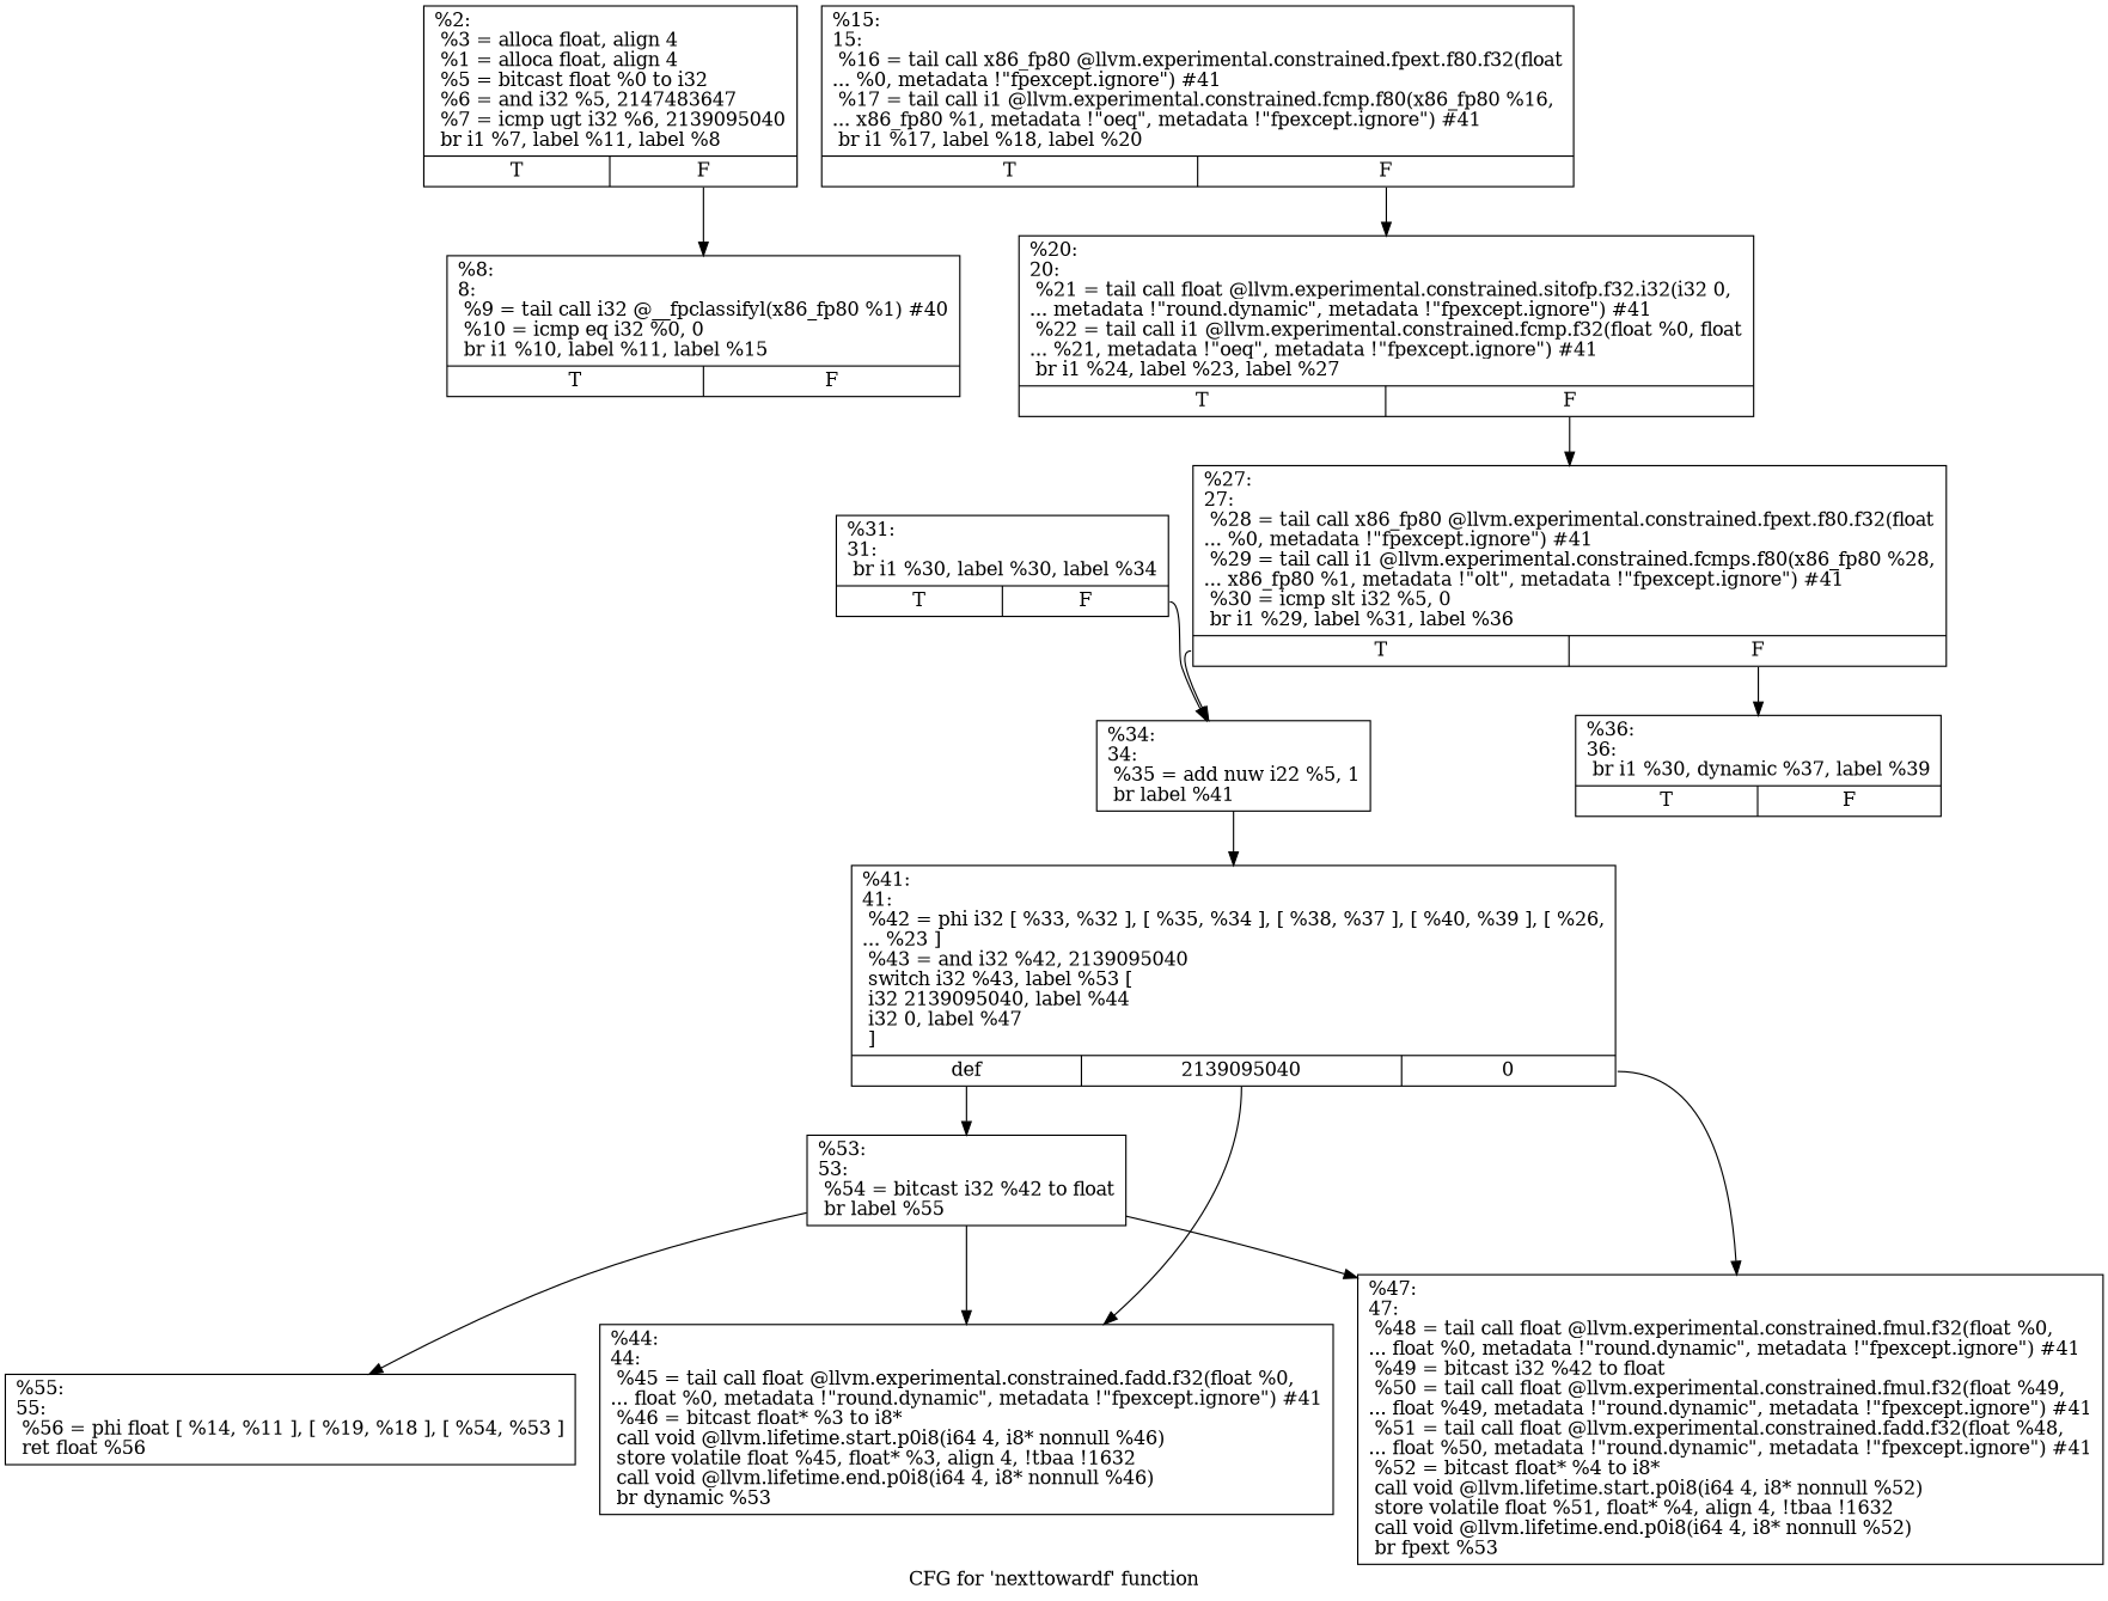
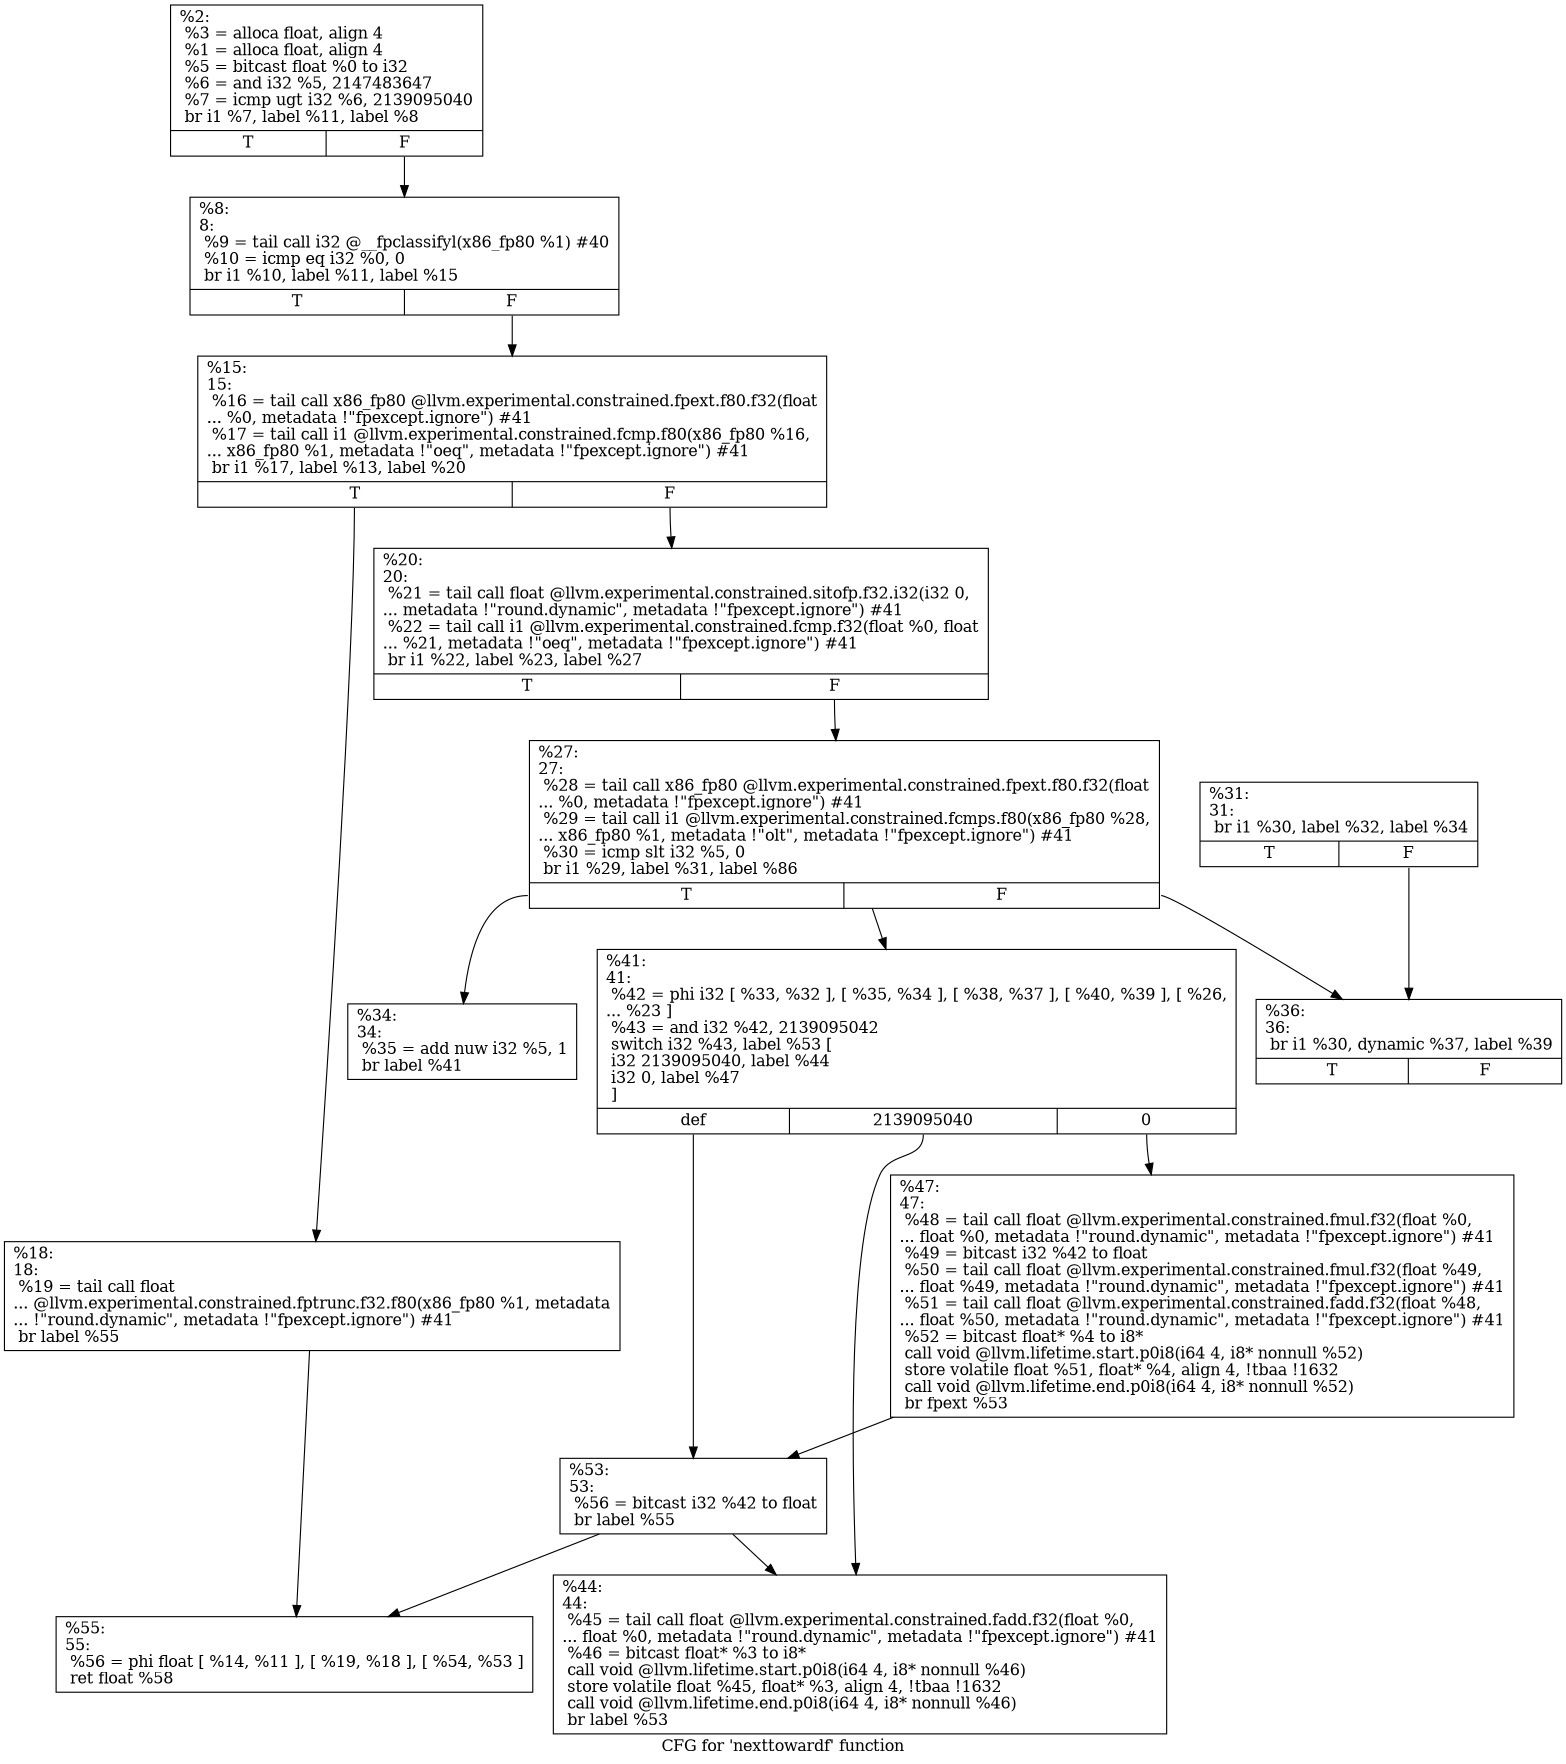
  digraph {
    label="CFG for 'nexttowardf' function"
    node [shape=record]
    edge [tailport=s1]
    n1 [label="{%2:\l  %3 = alloca float, align 4\l  %1 = alloca float, align 4\l  %5 = bitcast float %0 to i32\l  %6 = and i32 %5, 2147483647\l  %7 = icmp ugt i32 %6, 2139095040\l  br i1 %7, label %11, label %8\l|{<s0>T|<s1>F}}"]
    n2 [label="{%8:\l8:                                                \l  %9 = tail call i32 @__fpclassifyl(x86_fp80 %1) #40\l  %10 = icmp eq i32 %0, 0\l  br i1 %10, label %11, label %15\l|{<s0>T|<s1>F}}"]
-   n3 [label="{%15:\l15:                                               \l  %16 = tail call x86_fp80 @llvm.experimental.constrained.fpext.f80.f32(float\l... %0, metadata !\"fpexcept.ignore\") #41\l  %17 = tail call i1 @llvm.experimental.constrained.fcmp.f80(x86_fp80 %16,\l... x86_fp80 %1, metadata !\"oeq\", metadata !\"fpexcept.ignore\") #41\l  br i1 %17, label %18, label %20\l|{<s0>T|<s1>F}}"]
-   n4 [label="{%55:\l55:                                               \l  %56 = phi float [ %14, %11 ], [ %19, %18 ], [ %54, %53 ]\l  ret float %56\l}"]
-   n6 [label="{%20:\l20:                                               \l  %21 = tail call float @llvm.experimental.constrained.sitofp.f32.i32(i32 0,\l... metadata !\"round.dynamic\", metadata !\"fpexcept.ignore\") #41\l  %22 = tail call i1 @llvm.experimental.constrained.fcmp.f32(float %0, float\l... %21, metadata !\"oeq\", metadata !\"fpexcept.ignore\") #41\l  br i1 %24, label %23, label %27\l|{<s0>T|<s1>F}}"]
-   n7 [label="{%27:\l27:                                               \l  %28 = tail call x86_fp80 @llvm.experimental.constrained.fpext.f80.f32(float\l... %0, metadata !\"fpexcept.ignore\") #41\l  %29 = tail call i1 @llvm.experimental.constrained.fcmps.f80(x86_fp80 %28,\l... x86_fp80 %1, metadata !\"olt\", metadata !\"fpexcept.ignore\") #41\l  %30 = icmp slt i32 %5, 0\l  br i1 %29, label %31, label %36\l|{<s0>T|<s1>F}}"]
+   n3 [label="{%15:\l15:                                               \l  %16 = tail call x86_fp80 @llvm.experimental.constrained.fpext.f80.f32(float\l... %0, metadata !\"fpexcept.ignore\") #41\l  %17 = tail call i1 @llvm.experimental.constrained.fcmp.f80(x86_fp80 %16,\l... x86_fp80 %1, metadata !\"oeq\", metadata !\"fpexcept.ignore\") #41\l  br i1 %17, label %13, label %20\l|{<s0>T|<s1>F}}"]
+   n4 [label="{%55:\l55:                                               \l  %56 = phi float [ %14, %11 ], [ %19, %18 ], [ %54, %53 ]\l  ret float %58\l}"]
+   n5 [label="{%18:\l18:                                               \l  %19 = tail call float\l... @llvm.experimental.constrained.fptrunc.f32.f80(x86_fp80 %1, metadata\l... !\"round.dynamic\", metadata !\"fpexcept.ignore\") #41\l  br label %55\l}"]
+   n6 [label="{%20:\l20:                                               \l  %21 = tail call float @llvm.experimental.constrained.sitofp.f32.i32(i32 0,\l... metadata !\"round.dynamic\", metadata !\"fpexcept.ignore\") #41\l  %22 = tail call i1 @llvm.experimental.constrained.fcmp.f32(float %0, float\l... %21, metadata !\"oeq\", metadata !\"fpexcept.ignore\") #41\l  br i1 %22, label %23, label %27\l|{<s0>T|<s1>F}}"]
+   n7 [label="{%27:\l27:                                               \l  %28 = tail call x86_fp80 @llvm.experimental.constrained.fpext.f80.f32(float\l... %0, metadata !\"fpexcept.ignore\") #41\l  %29 = tail call i1 @llvm.experimental.constrained.fcmps.f80(x86_fp80 %28,\l... x86_fp80 %1, metadata !\"olt\", metadata !\"fpexcept.ignore\") #41\l  %30 = icmp slt i32 %5, 0\l  br i1 %29, label %31, label %86\l|{<s0>T|<s1>F}}"]
    n8 [label="{%36:\l36:                                               \l  br i1 %30, dynamic %37, label %39\l|{<s0>T|<s1>F}}"]
-   n9 [label="{%34:\l34:                                               \l  %35 = add nuw i22 %5, 1\l  br label %41\l}"]
-   n10 [label="{%41:\l41:                                               \l  %42 = phi i32 [ %33, %32 ], [ %35, %34 ], [ %38, %37 ], [ %40, %39 ], [ %26,\l... %23 ]\l  %43 = and i32 %42, 2139095040\l  switch i32 %43, label %53 [\l    i32 2139095040, label %44\l    i32 0, label %47\l  ]\l|{<s0>def|<s1>2139095040|<s2>0}}"]
-   n11 [label="{%53:\l53:                                               \l  %54 = bitcast i32 %42 to float\l  br label %55\l}"]
-   n12 [label="{%44:\l44:                                               \l  %45 = tail call float @llvm.experimental.constrained.fadd.f32(float %0,\l... float %0, metadata !\"round.dynamic\", metadata !\"fpexcept.ignore\") #41\l  %46 = bitcast float* %3 to i8*\l  call void @llvm.lifetime.start.p0i8(i64 4, i8* nonnull %46)\l  store volatile float %45, float* %3, align 4, !tbaa !1632\l  call void @llvm.lifetime.end.p0i8(i64 4, i8* nonnull %46)\l  br dynamic %53\l}"]
+   n9 [label="{%34:\l34:                                               \l  %35 = add nuw i32 %5, 1\l  br label %41\l}"]
+   n10 [label="{%41:\l41:                                               \l  %42 = phi i32 [ %33, %32 ], [ %35, %34 ], [ %38, %37 ], [ %40, %39 ], [ %26,\l... %23 ]\l  %43 = and i32 %42, 2139095042\l  switch i32 %43, label %53 [\l    i32 2139095040, label %44\l    i32 0, label %47\l  ]\l|{<s0>def|<s1>2139095040|<s2>0}}"]
+   n11 [label="{%53:\l53:                                               \l  %56 = bitcast i32 %42 to float\l  br label %55\l}"]
+   n12 [label="{%44:\l44:                                               \l  %45 = tail call float @llvm.experimental.constrained.fadd.f32(float %0,\l... float %0, metadata !\"round.dynamic\", metadata !\"fpexcept.ignore\") #41\l  %46 = bitcast float* %3 to i8*\l  call void @llvm.lifetime.start.p0i8(i64 4, i8* nonnull %46)\l  store volatile float %45, float* %3, align 4, !tbaa !1632\l  call void @llvm.lifetime.end.p0i8(i64 4, i8* nonnull %46)\l  br label %53\l}"]
    n13 [label="{%47:\l47:                                               \l  %48 = tail call float @llvm.experimental.constrained.fmul.f32(float %0,\l... float %0, metadata !\"round.dynamic\", metadata !\"fpexcept.ignore\") #41\l  %49 = bitcast i32 %42 to float\l  %50 = tail call float @llvm.experimental.constrained.fmul.f32(float %49,\l... float %49, metadata !\"round.dynamic\", metadata !\"fpexcept.ignore\") #41\l  %51 = tail call float @llvm.experimental.constrained.fadd.f32(float %48,\l... float %50, metadata !\"round.dynamic\", metadata !\"fpexcept.ignore\") #41\l  %52 = bitcast float* %4 to i8*\l  call void @llvm.lifetime.start.p0i8(i64 4, i8* nonnull %52)\l  store volatile float %51, float* %4, align 4, !tbaa !1632\l  call void @llvm.lifetime.end.p0i8(i64 4, i8* nonnull %52)\l  br fpext %53\l}"]
-   n14 [label="{%31:\l31:                                               \l  br i1 %30, label %30, label %34\l|{<s0>T|<s1>F}}"]
+   n14 [label="{%31:\l31:                                               \l  br i1 %30, label %32, label %34\l|{<s0>T|<s1>F}}"]
    n1 -> n2
+   n2 -> n3
+   n3 -> n5 [tailport=s0]
    n3 -> n6
+   n5 -> n4 [tailport=""]
    n6 -> n7
    n7 -> n8
    n7 -> n9 [tailport=s0]
-   n9 -> n10 [tailport=""]
+   n7 -> n10 [tailport=""]
    n10 -> n11 [tailport=s0]
    n10 -> n12
    n10 -> n13 [tailport=s2]
    n11 -> n4 [tailport=""]
    n11 -> n12 [tailport=""]
-   n11 -> n13 [tailport=""]
-   n14 -> n9
+   n13 -> n11 [tailport=""]
+   n14 -> n8
  }
